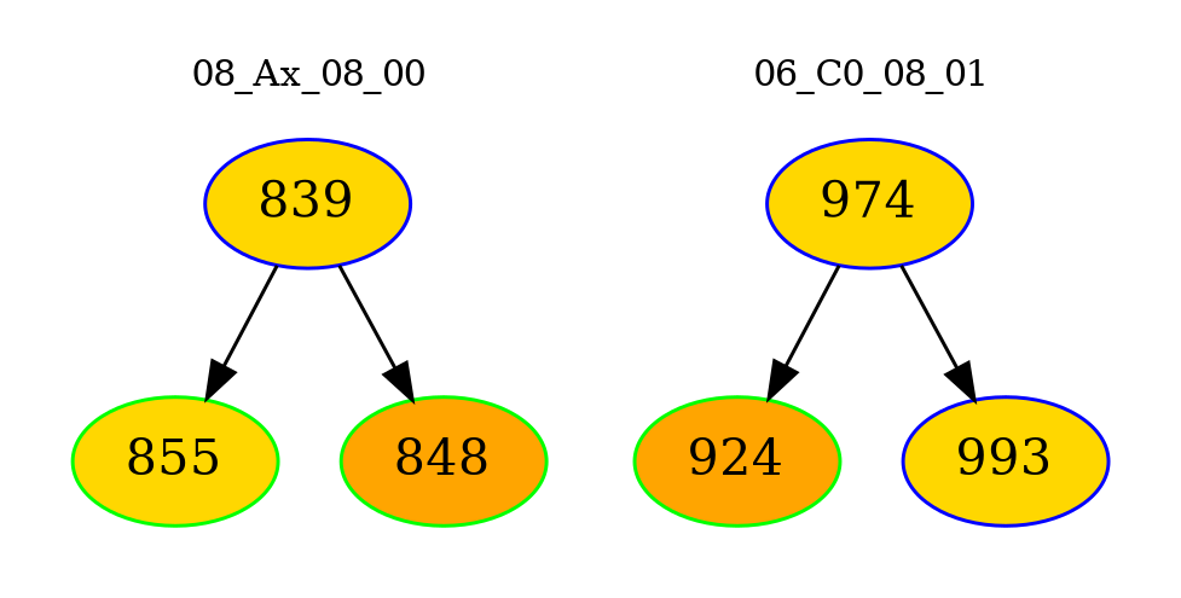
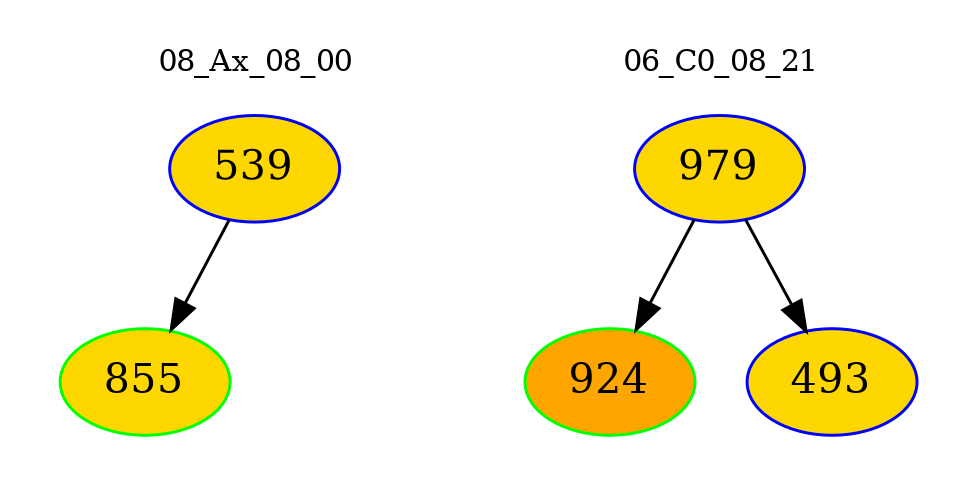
  digraph {
    node [color=blue fillcolor=gold style=filled]
    edge [color=black]
-   n1 [label=839]
+   n1 [label=539]
    n2 [color=green label=855]
-   n3 [color=green fillcolor=orange label=848]
-   n4 [label=974]
+   n4 [label=979]
    n5 [color=green fillcolor=orange label=924]
-   n6 [label=993]
+   n6 [label=493]
    subgraph cluster_1 {
      color=white
      fontsize=10
      label="08_Ax_08_00"
      n1
      n2
-     n3
    }
    subgraph cluster_2 {
      color=white
      fontsize=10
-     label="06_C0_08_01"
+     label="06_C0_08_21"
      n4
      n5
      n6
    }
    n1 -> n2
-   n1 -> n3
    n4 -> n5
    n4 -> n6
  }
